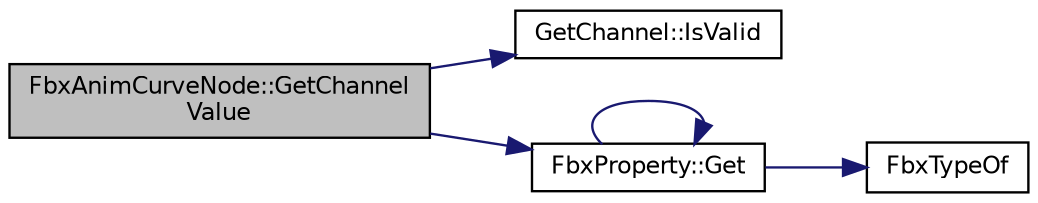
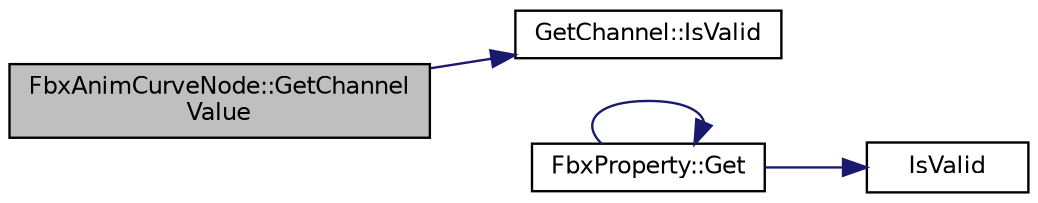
  digraph {
    rankdir=LR
    node [color=black fillcolor=white fontname=Helvetica fontsize=10 shape=record style=filled]
    edge [color=midnightblue fontname=Helvetica fontsize=10 labelfontname=Helvetica labelfontsize=10 style=solid]
    n1 [fillcolor=grey75 fontcolor=black height=0.2 label="FbxAnimCurveNode::GetChannel\lValue" width=0.4]
    n2 [height=0.2 label="GetChannel::IsValid" width=0.4]
    n3 [height=0.2 label="FbxProperty::Get" width=0.4]
-   n4 [height=0.2 label=FbxTypeOf width=0.4]
+   n4 [height=0.2 label=IsValid width=0.4]
    n1 -> n2
-   n1 -> n3
    n3 -> n3
    n3 -> n4
  }
